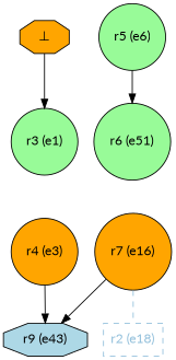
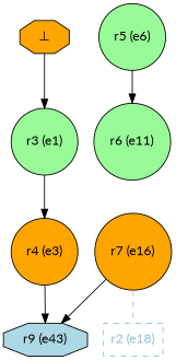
  digraph {
    fontname=Lato
    node [fillcolor=orange fontname=Lato shape=circle style=filled color=black]
    edge [fontname=Lato]
    n1 [label="⊥" shape=octagon color=""]
    n2 [fillcolor=palegreen label="r3 (e1)"]
    n3 [label="r4 (e3)"]
    n4 [fillcolor=lightblue label="r9 (e43)" shape=octagon]
    n5 [fillcolor=palegreen label="r5 (e6)"]
-   n6 [fillcolor=palegreen label="r6 (e51)"]
+   n6 [fillcolor=palegreen label="r6 (e11)"]
    n7 [label="r7 (e16)"]
    n8 [color="#91bfdb" fillcolor=transparent label=<<FONT COLOR="#91bfdb">r2 (e18)</FONT>> shape=box style=dashed]
    n1 -> n2
+   n2 -> n3
    n3 -> n4
    n5 -> n6
    n7 -> n4 [style=solid]
    n7 -> n8 [arrowhead=none color="#91bfdb" style=dashed]
  }
